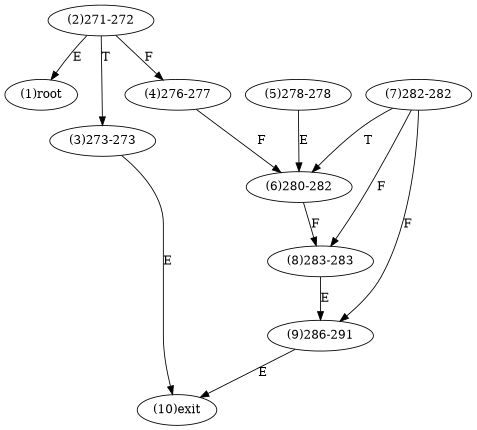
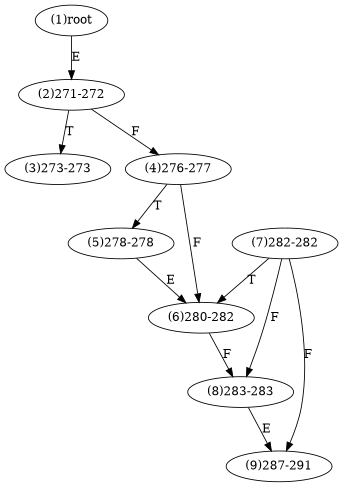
  digraph {
    n1 [label="(1)root"]
    n2 [label="(2)271-272"]
    n3 [label="(3)273-273"]
    n4 [label="(4)276-277"]
-   n5 [label="(10)exit"]
    n6 [label="(5)278-278"]
    n7 [label="(6)280-282"]
    n8 [label="(8)283-283"]
    n9 [label="(7)282-282"]
-   n10 [label="(9)286-291"]
-   n2 -> n1 [label=E]
+   n10 [label="(9)287-291"]
+   n1 -> n2 [label=E]
    n2 -> n3 [label=T]
    n2 -> n4 [label=F]
-   n3 -> n5 [label=E]
+   n4 -> n6 [label=T]
    n4 -> n7 [label=F]
    n6 -> n7 [label=E]
    n7 -> n8 [label=F]
    n8 -> n10 [label=E]
    n9 -> n7 [label=T]
    n9 -> n8 [label=F]
    n9 -> n10 [label=F]
-   n10 -> n5 [label=E]
  }
